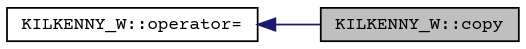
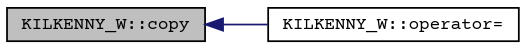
  digraph {
    rankdir=LR
    fontname="Courier Prime"
    node [color=black fontname="Courier Prime" fontsize=10 shape=record style=filled]
    n1 [fillcolor=grey75 fontcolor=black height=0.2 label="KILKENNY_W::copy" width=0.4]
    n2 [fillcolor=white height=0.2 label="KILKENNY_W::operator=" width=0.4]
-   n2 -> n1 [color=midnightblue dir=back fontname="Courier Prime" fontsize=10 labelfontname=Helvetica labelfontsize=10 style=solid]
+   n1 -> n2 [color=midnightblue dir=back fontname="Courier Prime" fontsize=10 labelfontname=Helvetica labelfontsize=10 style=solid]
  }
